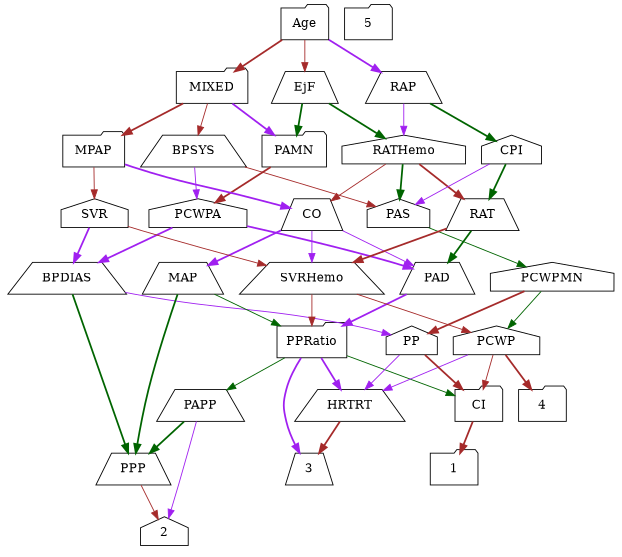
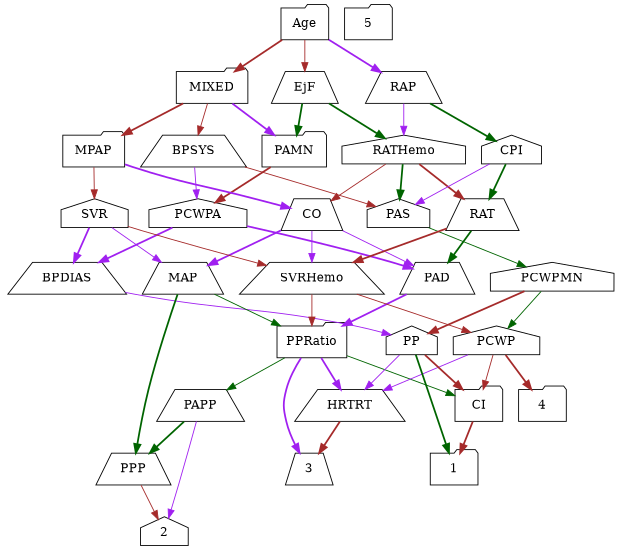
  strict digraph {
    node [shape=trapezium]
    edge [color=brown style=bold]
    1 [height=0.5 shape=folder width=0.75]
    2 [height=0.5 shape=house width=0.75]
    3 [height=0.5 width=0.75]
    4 [height=0.5 shape=folder width=0.75]
    5 [height=0.5 shape=folder width=0.75]
    Age [height=0.5 shape=folder width=0.75]
    EjF [height=0.5 width=0.75]
    RAP [height=0.5 width=0.77632]
    MIXED [height=0.5 shape=folder width=1.1193]
    PAMN [height=0.5 shape=folder width=1.011]
    RATHemo [height=0.5 shape=house width=1.3721]
    CPI [height=0.5 shape=house width=0.75]
    MPAP [height=0.5 shape=folder width=0.97491]
    BPSYS [height=0.5 width=1.0471]
    PCWPA [height=0.5 shape=house width=1.1555]
    CO [height=0.5 width=0.75]
    PAS [height=0.5 shape=house width=0.75]
    RAT [height=0.5 width=0.75827]
    SVR [height=0.5 shape=house width=0.77632]
    PAD [height=0.5 width=0.79437]
    BPDIAS [height=0.5 width=1.1735]
    SVRHemo [height=0.5 width=1.3902]
    MAP [height=0.5 width=0.84854]
    PCWPMN [height=0.5 shape=house width=1.3902]
    PPRatio [height=0.5 shape=folder width=1.1013]
    PCWP [height=0.5 shape=house width=0.97491]
    PPP [height=0.5 width=0.75]
    PP [height=0.5 shape=house width=0.75]
    CI [height=0.5 shape=folder width=0.75]
    HRTRT [height=0.5 width=1.1013]
    PAPP [height=0.5 width=0.88464]
    Age -> EjF [style=solid]
    Age -> RAP [color=purple]
    Age -> MIXED
    EjF -> PAMN [color=darkgreen]
    EjF -> RATHemo [color=darkgreen]
    RAP -> RATHemo [color=purple style=solid]
    RAP -> CPI [color=darkgreen]
    MIXED -> PAMN [color=purple]
    MIXED -> MPAP
    MIXED -> BPSYS [style=solid]
    PAMN -> PCWPA
    RATHemo -> CO [style=solid]
    RATHemo -> PAS [color=darkgreen]
    RATHemo -> RAT
    CPI -> PAS [color=purple style=solid]
    CPI -> RAT [color=darkgreen]
    MPAP -> CO [color=purple]
    MPAP -> SVR [style=solid]
    BPSYS -> PCWPA [color=purple style=solid]
    BPSYS -> PAS [style=solid]
    PCWPA -> PAD [color=purple]
    PCWPA -> BPDIAS [color=purple]
    CO -> PAD [color=purple style=solid]
    CO -> SVRHemo [color=purple style=solid]
    CO -> MAP [color=purple]
    PAS -> PCWPMN [color=darkgreen style=solid]
    RAT -> PAD [color=darkgreen]
    RAT -> SVRHemo
    SVR -> BPDIAS [color=purple]
    SVR -> SVRHemo [style=solid]
+   SVR -> MAP [color=purple style=solid]
    PAD -> PPRatio [color=purple]
-   BPDIAS -> PPP [color=darkgreen]
    BPDIAS -> PP [color=purple style=solid]
    SVRHemo -> PPRatio [style=solid]
    SVRHemo -> PCWP [style=solid]
    MAP -> PPRatio [color=darkgreen style=solid]
    MAP -> PPP [color=darkgreen]
    PCWPMN -> PCWP [color=darkgreen style=solid]
    PCWPMN -> PP
    PPRatio -> 3 [color=purple]
    PPRatio -> CI [color=darkgreen style=solid]
    PPRatio -> HRTRT [color=purple]
    PPRatio -> PAPP [color=darkgreen style=solid]
    PCWP -> 4
    PCWP -> CI [style=solid]
    PCWP -> HRTRT [color=purple style=solid]
    PPP -> 2 [style=solid]
+   PP -> 1 [color=darkgreen]
    PP -> CI
    PP -> HRTRT [color=purple style=solid]
    CI -> 1
    HRTRT -> 3
    PAPP -> 2 [color=purple style=solid]
    PAPP -> PPP [color=darkgreen]
  }
